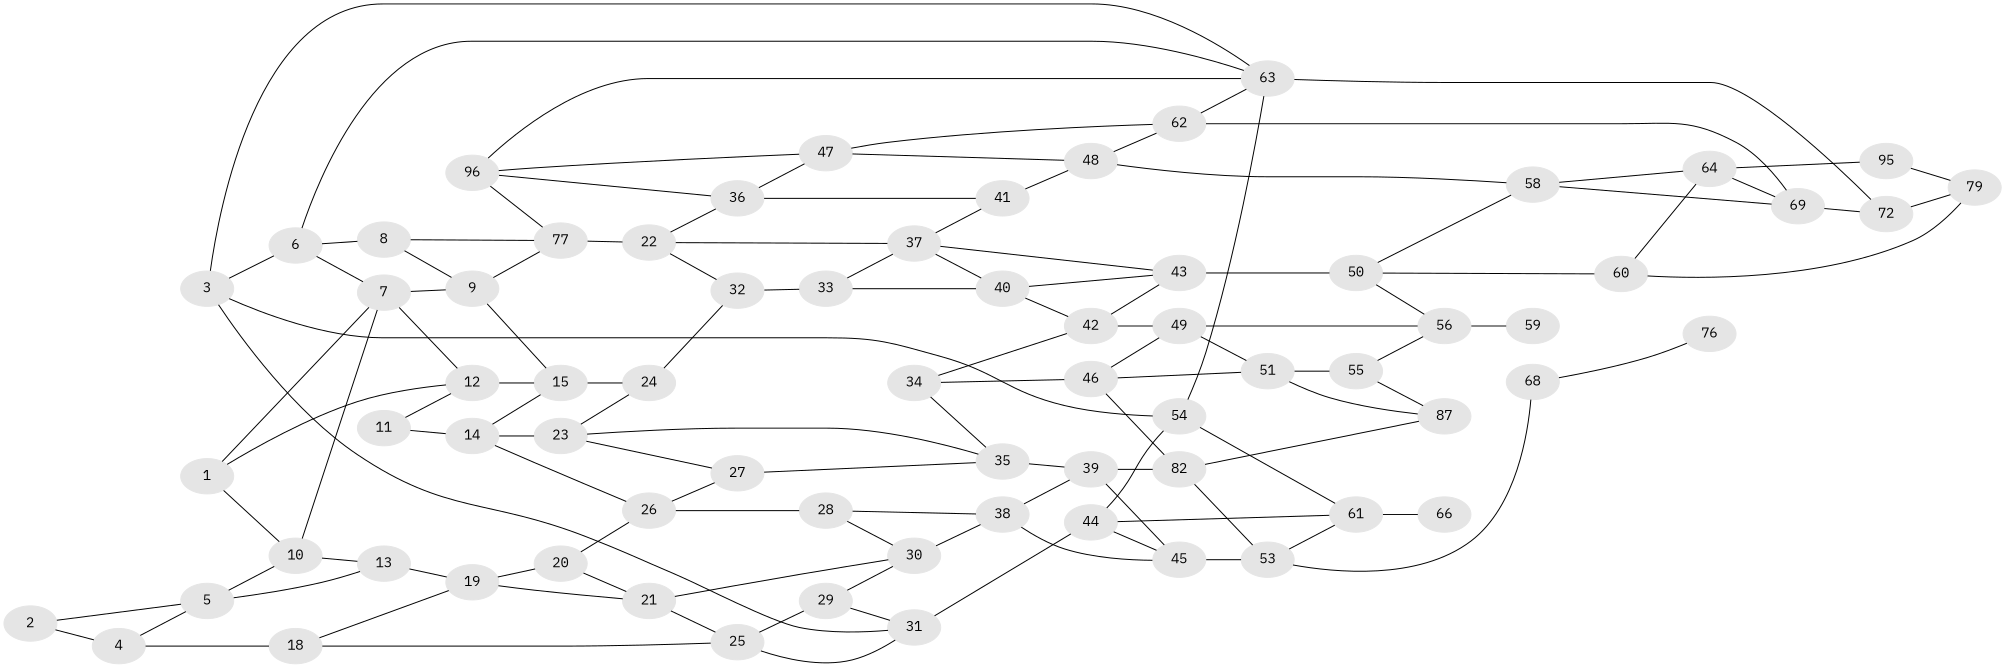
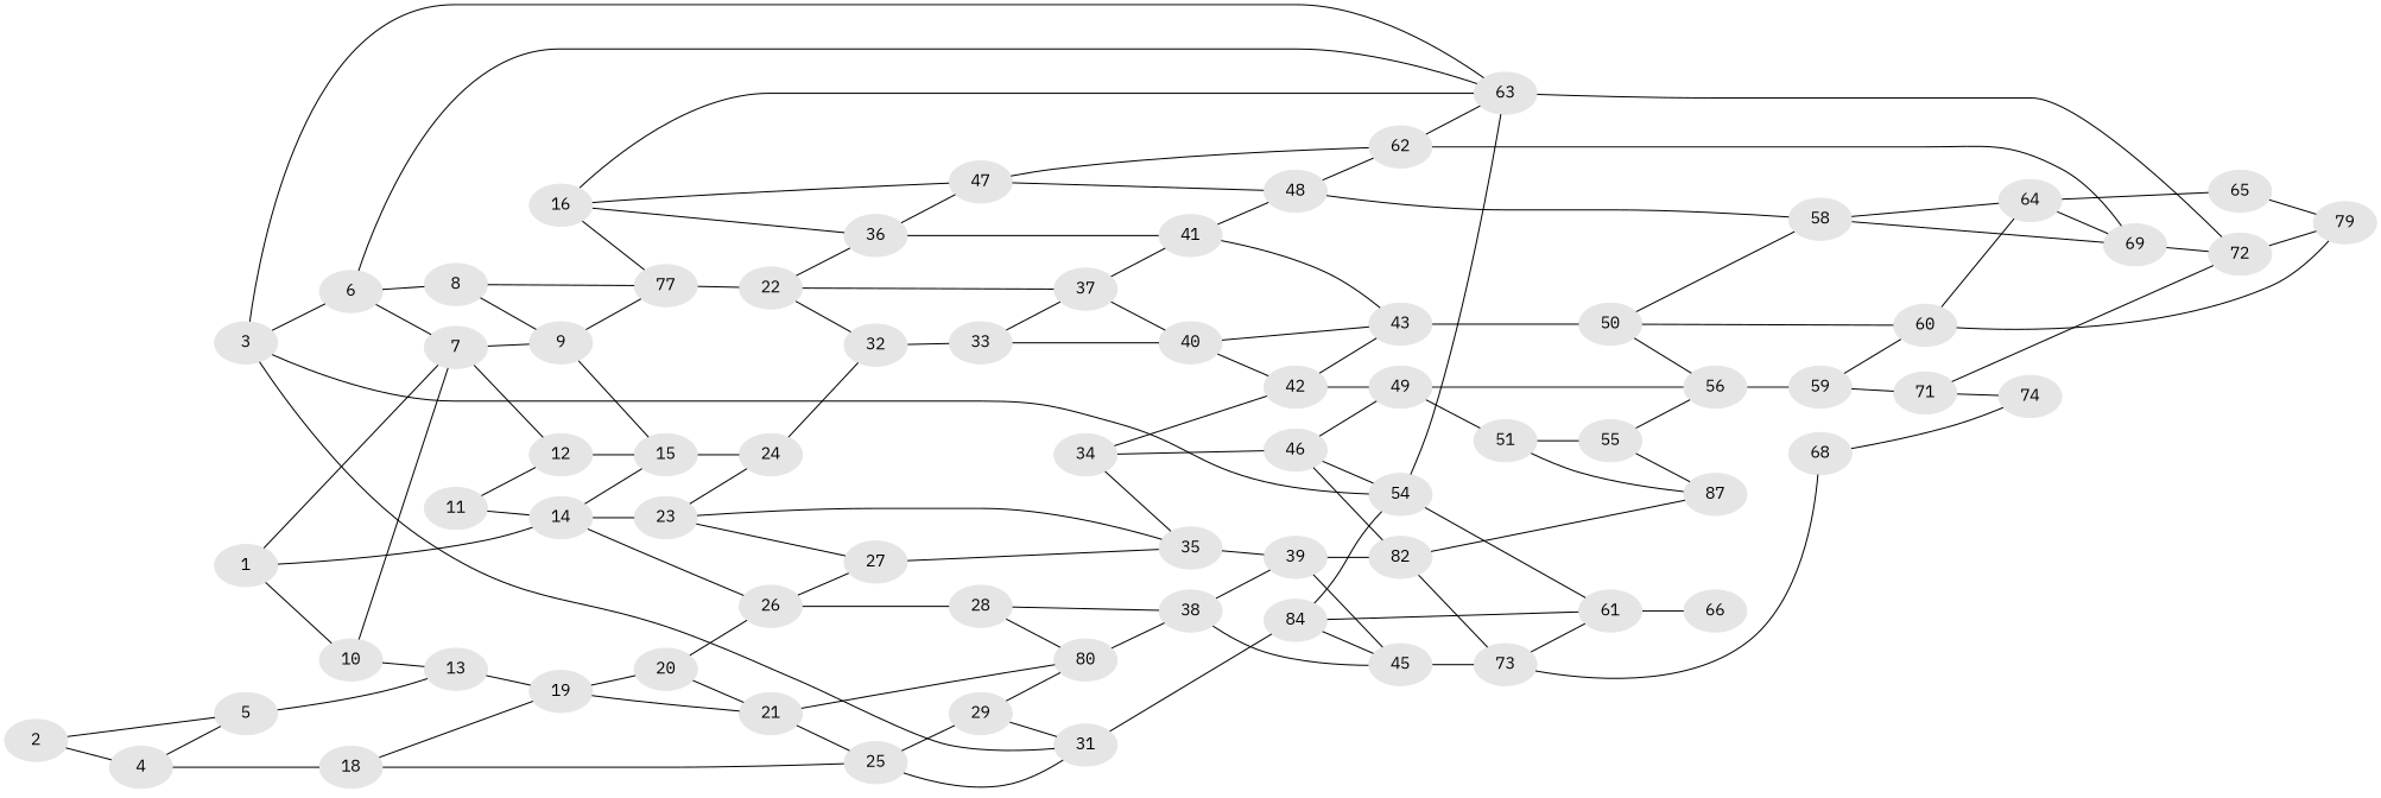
  graph {
    fontname="IBM Plex Mono"
    rankdir=LR
    node [color=gray90 fontname="IBM Plex Mono" style=filled]
    edge [fontname="IBM Plex Mono" weight=1.0]
    1
    7
    10
    12
    9
    13
    15
    2
    4
    5
    18
    3
    6
    31
    54
    63
    8
-   44
+   44 [label=84]
    61
    72
    19
    25
    n23 [label=77]
    22
    24
    11
    14
    23
    26
    20
    21
    27
    35
    28
    32
-   16 [label=96]
+   16
    36
    47
    41
    48
    62
    37
    29
-   30
+   30 [label=80]
    38
    33
    40
    39
    45
    42
    43
    34
    46
    49
    n55 [label=82]
    51
-   53
+   53 [label=73]
    n58 [label=87]
    50
    58
    56
    60
    66
    68
    55
    69
    64
    59
    n69 [label=79]
-   74 [label=76]
-   65 [label=95]
+   74
+   71
+   65
    1 -- 7
    1 -- 10
-   1 -- 12
+   1 -- 14
    7 -- 12
    7 -- 9
    10 -- 7
    10 -- 13
    12 -- 15
    9 -- 15
    9 -- n23
    13 -- 19
    15 -- 24
    2 -- 4
    2 -- 5
    4 -- 5
    4 -- 18 [weight=2.0]
-   5 -- 10
    5 -- 13
    18 -- 19
    18 -- 25
    3 -- 6
    3 -- 31
    3 -- 54
    3 -- 63
    6 -- 7
    6 -- 63
    6 -- 8
    31 -- 44
    54 -- 63
    54 -- 61
    63 -- 72
    8 -- 9
    8 -- n23
    44 -- 54
    44 -- 61
    44 -- 45
    61 -- 66 [weight=3.0]
    72 -- n69
    19 -- 20
    19 -- 21
    25 -- 31
    25 -- 29
    n23 -- 22
    22 -- 32
    22 -- 36
    22 -- 37
    24 -- 32 [weight=2.0]
    11 -- 12
    11 -- 14
    14 -- 15
    14 -- 23
    14 -- 26
    23 -- 24
    23 -- 27
    23 -- 35
    26 -- 27
    26 -- 28
    20 -- 26
    20 -- 21
    21 -- 25
    21 -- 30
    27 -- 35
    35 -- 39
    28 -- 30
    28 -- 38
    32 -- 33
    16 -- 63
    16 -- n23
    16 -- 36
    16 -- 47
    36 -- 47
    36 -- 41
    47 -- 48
    47 -- 62
    41 -- 48
-   37 -- 43
+   41 -- 43
    48 -- 62
    48 -- 58
    62 -- 63
    62 -- 69
    37 -- 41
    37 -- 40
    29 -- 31
    29 -- 30
    30 -- 38
    38 -- 39
    38 -- 45
    33 -- 37
    33 -- 40
    40 -- 42
    40 -- 43
    39 -- 45
    39 -- n55
    45 -- 53
    42 -- 43
    42 -- 49
    43 -- 50
    34 -- 35
    34 -- 42
    34 -- 46
    46 -- 49
    46 -- n55
-   46 -- 51
+   46 -- 54
    49 -- 51
    49 -- 56
    n55 -- 53
    n55 -- n58
    51 -- n58
    51 -- 55
    53 -- 61
    53 -- 68
    50 -- 58
    50 -- 56
    50 -- 60
    58 -- 69
    58 -- 64
    56 -- 59
    60 -- 64
    60 -- n69
    68 -- 74
    55 -- n58
    55 -- 56
    69 -- 72
    64 -- 69
    64 -- 65
+   59 -- 60
+   59 -- 71
+   71 -- 72
+   71 -- 74 [weight=2.0]
    65 -- n69 [weight=2.0]
  }
